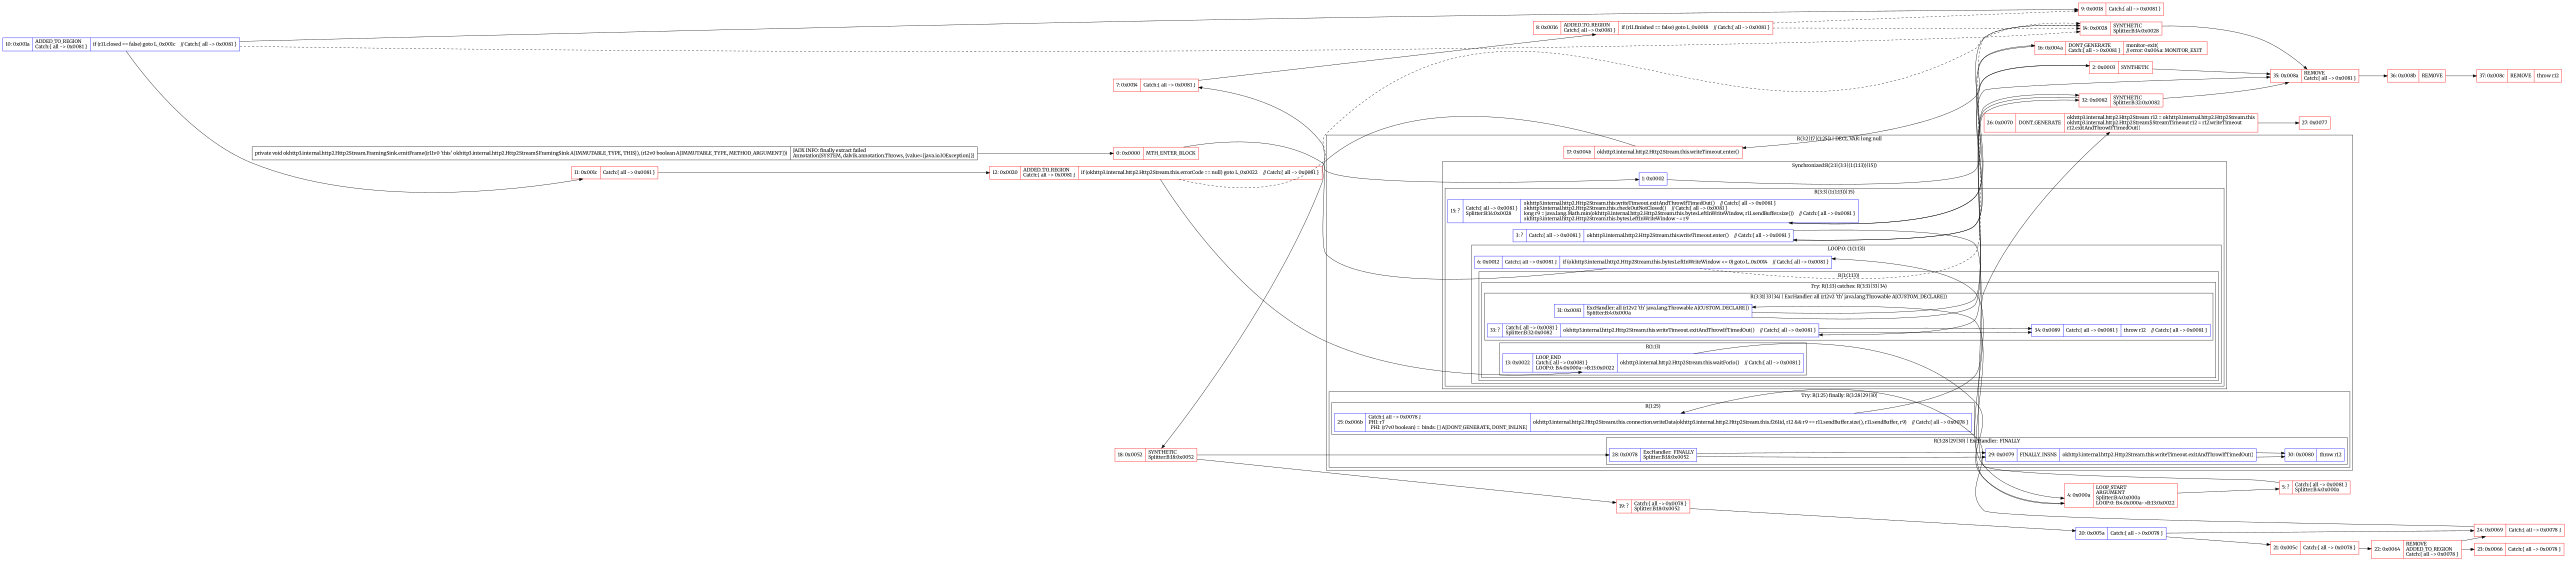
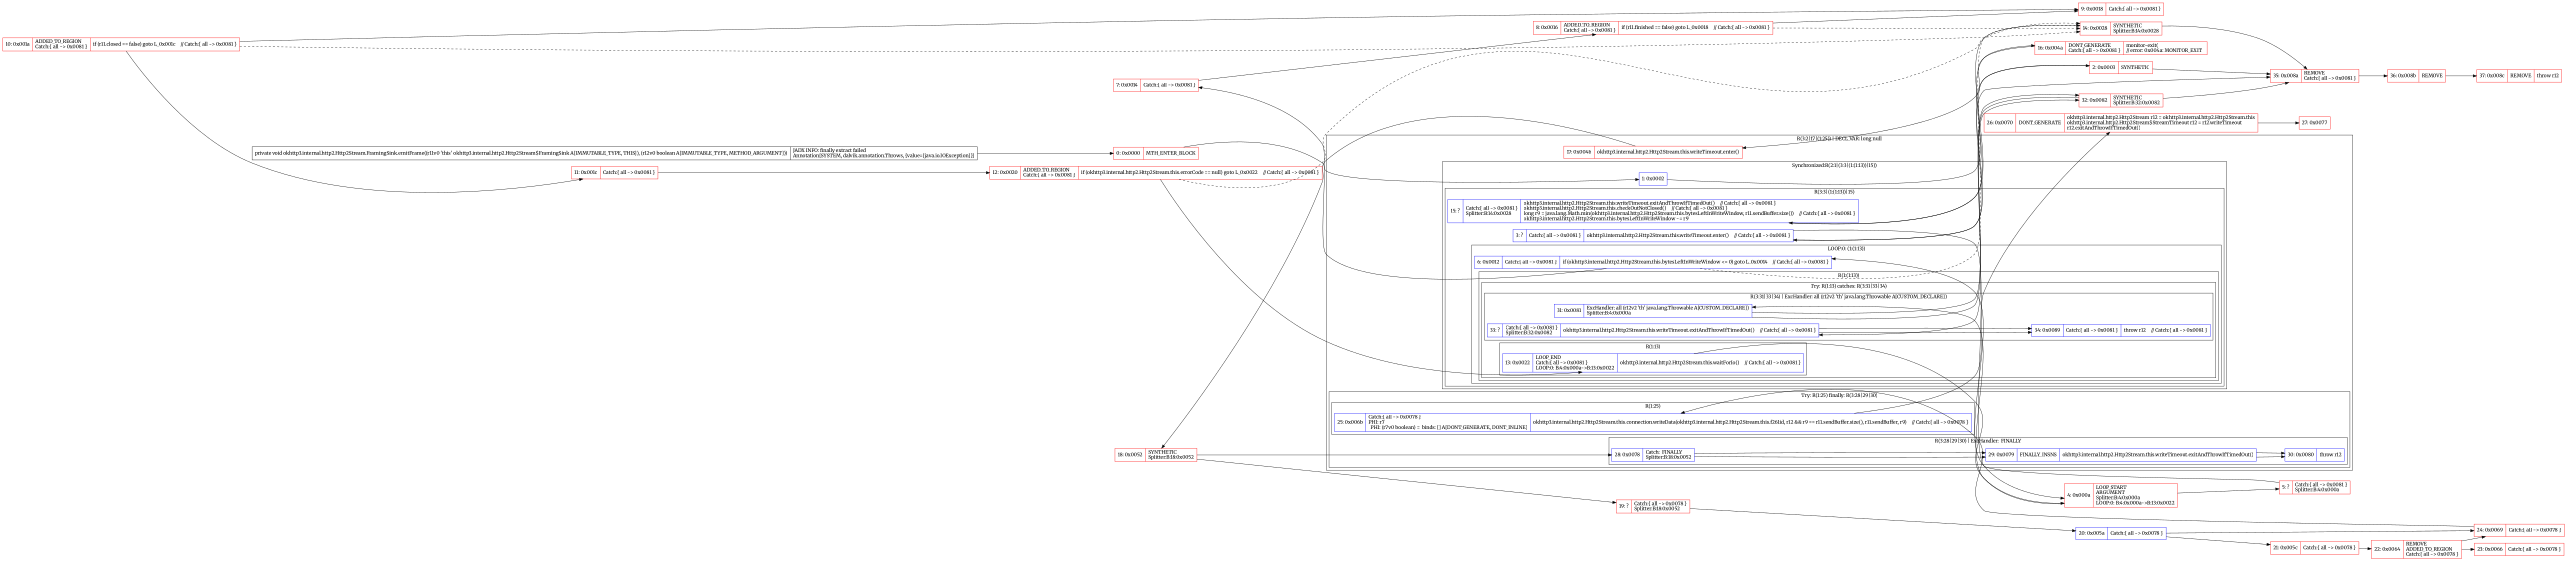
  digraph {
    fontname=Merriweather
    rankdir=LR
    node [color=red fontname=Merriweather shape=record]
    edge [fontname=Merriweather]
    n1 [color=blue label="{13\:\ 0x0022|LOOP_END\lCatch:\{ all \-\> 0x0081 \}\lLOOP:0: B:4:0x000a\-\>B:13:0x0022\l|okhttp3.internal.http2.Http2Stream.this.waitForIo()     \/\/ Catch:\{ all \-\> 0x0081 \}\l}"]
    n2 [color=blue label="{31\:\ 0x0081|ExcHandler: all (r12v2 'th' java.lang.Throwable A[CUSTOM_DECLARE])\lSplitter:B:4:0x000a\l}"]
    n3 [color=blue label="{33\:\ ?|Catch:\{ all \-\> 0x0081 \}\lSplitter:B:32:0x0082\l|okhttp3.internal.http2.Http2Stream.this.writeTimeout.exitAndThrowIfTimedOut()     \/\/ Catch:\{ all \-\> 0x0081 \}\l}"]
    n4 [color=blue label="{34\:\ 0x0089|Catch:\{ all \-\> 0x0081 \}\l|throw r12     \/\/ Catch:\{ all \-\> 0x0081 \}\l}"]
    n5 [color=blue label="{6\:\ 0x0012|Catch:\{ all \-\> 0x0081 \}\l|if (okhttp3.internal.http2.Http2Stream.this.bytesLeftInWriteWindow \<= 0) goto L_0x0014     \/\/ Catch:\{ all \-\> 0x0081 \}\l}"]
    n6 [color=blue label="{3\:\ ?|Catch:\{ all \-\> 0x0081 \}\l|okhttp3.internal.http2.Http2Stream.this.writeTimeout.enter()     \/\/ Catch:\{ all \-\> 0x0081 \}\l}"]
    n7 [color=blue label="{15\:\ ?|Catch:\{ all \-\> 0x0081 \}\lSplitter:B:14:0x0028\l|okhttp3.internal.http2.Http2Stream.this.writeTimeout.exitAndThrowIfTimedOut()     \/\/ Catch:\{ all \-\> 0x0081 \}\lokhttp3.internal.http2.Http2Stream.this.checkOutNotClosed()     \/\/ Catch:\{ all \-\> 0x0081 \}\llong r9 = java.lang.Math.min(okhttp3.internal.http2.Http2Stream.this.bytesLeftInWriteWindow, r11.sendBuffer.size())     \/\/ Catch:\{ all \-\> 0x0081 \}\lokhttp3.internal.http2.Http2Stream.this.bytesLeftInWriteWindow \-= r9\l}"]
    n8 [color=blue label="{1\:\ 0x0002}"]
    n9 [color=blue label="{25\:\ 0x006b|Catch:\{ all \-\> 0x0078 \}\lPHI: r7 \l  PHI: (r7v0 boolean) =  binds: [] A[DONT_GENERATE, DONT_INLINE]\l|okhttp3.internal.http2.Http2Stream.this.connection.writeData(okhttp3.internal.http2.Http2Stream.this.f261id, r12 && r9 == r11.sendBuffer.size(), r11.sendBuffer, r9)     \/\/ Catch:\{ all \-\> 0x0078 \}\l}"]
-   n10 [color=blue label="{28\:\ 0x0078|ExcHandler:  FINALLY\lSplitter:B:18:0x0052\l}"]
+   n10 [color=blue label="{28\:\ 0x0078|Catch:  FINALLY\lSplitter:B:18:0x0052\l}"]
    n11 [color=blue label="{29\:\ 0x0079|FINALLY_INSNS\l|okhttp3.internal.http2.Http2Stream.this.writeTimeout.exitAndThrowIfTimedOut()\l}"]
    n12 [color=blue label="{30\:\ 0x0080|throw r12\l}"]
    n13 [label="{17\:\ 0x004b|okhttp3.internal.http2.Http2Stream.this.writeTimeout.enter()\l}"]
    n14 [label="{4\:\ 0x000a|LOOP_START\lARGUMENT\lSplitter:B:4:0x000a\lLOOP:0: B:4:0x000a\-\>B:13:0x0022\l}"]
    n15 [label="{32\:\ 0x0082|SYNTHETIC\lSplitter:B:32:0x0082\l}"]
    n16 [label="{7\:\ 0x0014|Catch:\{ all \-\> 0x0081 \}\l}"]
    n17 [label="{14\:\ 0x0028|SYNTHETIC\lSplitter:B:14:0x0028\l}"]
    n18 [label="{35\:\ 0x008a|REMOVE\lCatch:\{ all \-\> 0x0081 \}\l}"]
    n19 [label="{16\:\ 0x004a|DONT_GENERATE\lCatch:\{ all \-\> 0x0081 \}\l|monitor\-exit(\l\/\/ error: 0x004a: MONITOR_EXIT  \l}"]
    n20 [label="{2\:\ 0x0003|SYNTHETIC\l}"]
    n21 [label="{26\:\ 0x0070|DONT_GENERATE\l|okhttp3.internal.http2.Http2Stream r12 = okhttp3.internal.http2.Http2Stream.this\lokhttp3.internal.http2.Http2Stream$StreamTimeout r12 = r12.writeTimeout\lr12.exitAndThrowIfTimedOut()\l}"]
    n22 [label="{18\:\ 0x0052|SYNTHETIC\lSplitter:B:18:0x0052\l}"]
    n23 [label="{5\:\ ?|Catch:\{ all \-\> 0x0081 \}\lSplitter:B:4:0x000a\l}"]
    n24 [label="{36\:\ 0x008b|REMOVE\l}"]
    n25 [label="{8\:\ 0x0016|ADDED_TO_REGION\lCatch:\{ all \-\> 0x0081 \}\l|if (r11.finished == false) goto L_0x0018     \/\/ Catch:\{ all \-\> 0x0081 \}\l}"]
    n26 [label="{19\:\ ?|Catch:\{ all \-\> 0x0078 \}\lSplitter:B:18:0x0052\l}"]
    n27 [label="{27\:\ 0x0077}"]
    n28 [label="{0\:\ 0x0000|MTH_ENTER_BLOCK\l}"]
    n29 [label="{9\:\ 0x0018|Catch:\{ all \-\> 0x0081 \}\l}"]
-   n30 [color=blue label="{10\:\ 0x001a|ADDED_TO_REGION\lCatch:\{ all \-\> 0x0081 \}\l|if (r11.closed == false) goto L_0x001c     \/\/ Catch:\{ all \-\> 0x0081 \}\l}"]
+   n30 [label="{10\:\ 0x001a|ADDED_TO_REGION\lCatch:\{ all \-\> 0x0081 \}\l|if (r11.closed == false) goto L_0x001c     \/\/ Catch:\{ all \-\> 0x0081 \}\l}"]
    n31 [label="{11\:\ 0x001c|Catch:\{ all \-\> 0x0081 \}\l}"]
    n32 [label="{12\:\ 0x0020|ADDED_TO_REGION\lCatch:\{ all \-\> 0x0081 \}\l|if (okhttp3.internal.http2.Http2Stream.this.errorCode == null) goto L_0x0022     \/\/ Catch:\{ all \-\> 0x0081 \}\l}"]
    n33 [color=blue label="{20\:\ 0x005a|Catch:\{ all \-\> 0x0078 \}\l}"]
    n34 [label="{21\:\ 0x005c|Catch:\{ all \-\> 0x0078 \}\l}"]
    n35 [label="{24\:\ 0x0069|Catch:\{ all \-\> 0x0078 \}\l}"]
    n36 [label="{22\:\ 0x0064|REMOVE\lADDED_TO_REGION\lCatch:\{ all \-\> 0x0078 \}\l}"]
    n37 [label="{23\:\ 0x0066|Catch:\{ all \-\> 0x0078 \}\l}"]
    n38 [label="{37\:\ 0x008c|REMOVE\l|throw r12\l}"]
    n39 [label="{private void okhttp3.internal.http2.Http2Stream.FramingSink.emitFrame((r11v0 'this' okhttp3.internal.http2.Http2Stream$FramingSink A[IMMUTABLE_TYPE, THIS]), (r12v0 boolean A[IMMUTABLE_TYPE, METHOD_ARGUMENT]))  | JADX INFO: finally extract failed\lAnnotation[SYSTEM, dalvik.annotation.Throws, \{value=[java.io.IOException]\}]\l}" color=""]
    subgraph cluster_1 {
      label="R(3:2|17|(1:25)) | DECL_VAR: long null\l"
      n13
      subgraph cluster_2 {
        label="Synchronized:R(2:1|(3:3|(1:(1:13))|15))"
        n8
        subgraph cluster_3 {
          label="R(3:3|(1:(1:13))|15)"
          n6
          n7
          subgraph cluster_4 {
            label="LOOP:0: (1:(1:13))"
            n5
            subgraph cluster_5 {
              label="R(1:(1:13))"
              subgraph cluster_6 {
                label="Try: R(1:13) catches: R(3:31|33|34)"
                subgraph cluster_7 {
                  label="R(1:13)"
                  n1
                }
                subgraph cluster_8 {
                  label="R(3:31|33|34) | ExcHandler: all (r12v2 'th' java.lang.Throwable A[CUSTOM_DECLARE])\l"
                  n2
                  n3
                  n4
                }
              }
            }
          }
        }
      }
      subgraph cluster_9 {
        label="Try: R(1:25) finally: R(3:28|29|30)"
        subgraph cluster_10 {
          label="R(1:25)"
          n9
        }
        subgraph cluster_11 {
          label="R(3:28|29|30) | ExcHandler:  FINALLY\l"
          n10
          n11
          n12
        }
      }
    }
    subgraph cluster_12 {
      label="R(3:31|33|34) | ExcHandler: all (r12v2 'th' java.lang.Throwable A[CUSTOM_DECLARE])\l"
    }
    subgraph cluster_13 {
      label="R(3:28|29|30) | ExcHandler:  FINALLY\l"
    }
    n1 -> n14
    n2 -> n15
    n2 -> n15
    n3 -> n4
    n3 -> n4
    n5 -> n16
    n5 -> n17 [style=dashed]
    n6 -> n14
    n6 -> n18
    n7 -> n19
    n8 -> n20
    n9 -> n21
    n10 -> n11
    n10 -> n11
    n11 -> n12
    n11 -> n12
    n13 -> n22
    n14 -> n2
    n14 -> n23
    n15 -> n3
    n15 -> n18
    n16 -> n25
    n17 -> n7
    n17 -> n18
    n18 -> n24
    n19 -> n13
    n20 -> n6
    n20 -> n18
    n21 -> n27
    n22 -> n10
    n22 -> n26
    n23 -> n5
    n24 -> n38
    n25 -> n17 [style=dashed]
-   n25 -> n29 [style=dashed]
+   n25 -> n29
    n26 -> n33
    n28 -> n8
    n30 -> n17 [style=dashed]
    n30 -> n29
    n30 -> n31
    n31 -> n32
    n32 -> n1
    n32 -> n17 [style=dashed]
    n33 -> n34
    n33 -> n35
    n34 -> n36
    n35 -> n9
    n36 -> n35
    n36 -> n37
    n39 -> n28
  }
